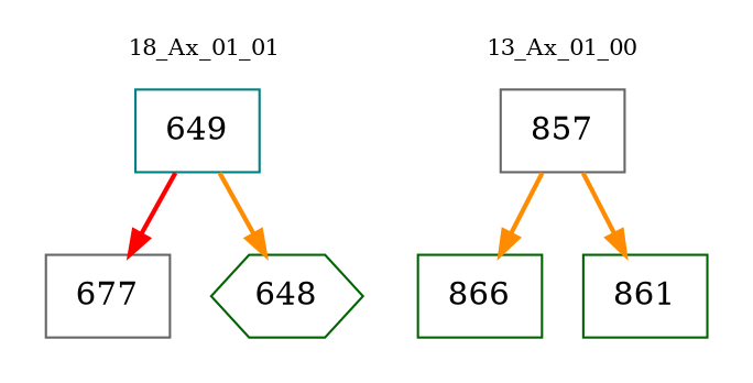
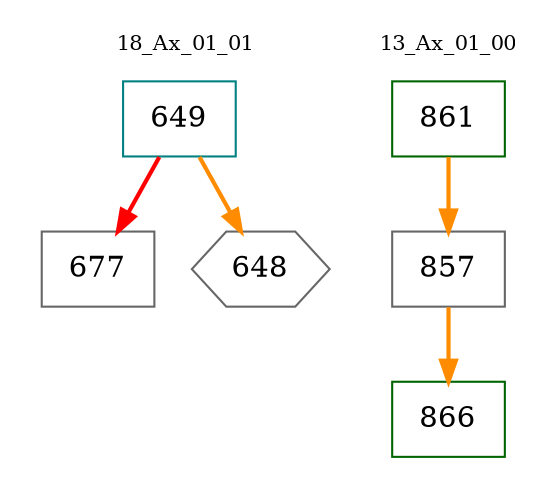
  digraph {
    node [color=gray40 shape=box]
    edge [color=darkorange style=bold]
    n1 [color=teal label=649]
    n2 [label=677]
-   n3 [color=darkgreen label=648 shape=hexagon]
+   n3 [label=648 shape=hexagon]
    n4 [label=857]
    n5 [color=darkgreen label=866]
    n6 [color=darkgreen label=861]
    subgraph cluster_1 {
      color=white
      fontsize=10
      label="18_Ax_01_01"
      n1
      n2
      n3
    }
    subgraph cluster_2 {
      color=white
      fontsize=10
      label="13_Ax_01_00"
      n4
      n5
      n6
    }
    n1 -> n2 [color=red]
    n1 -> n3
    n4 -> n5
-   n4 -> n6
+   n6 -> n4
  }
